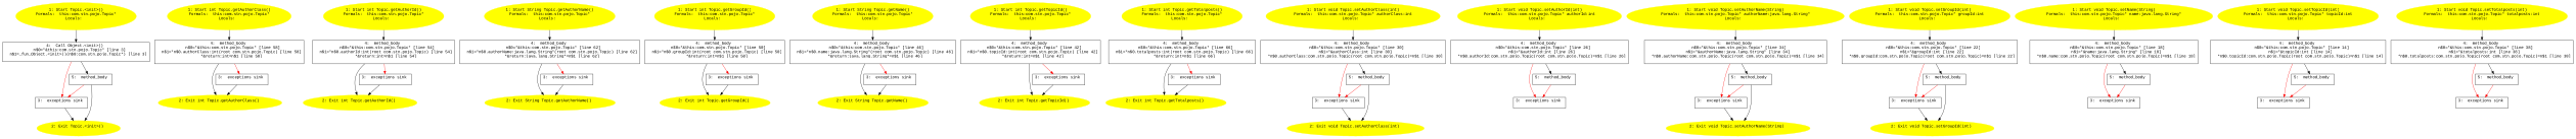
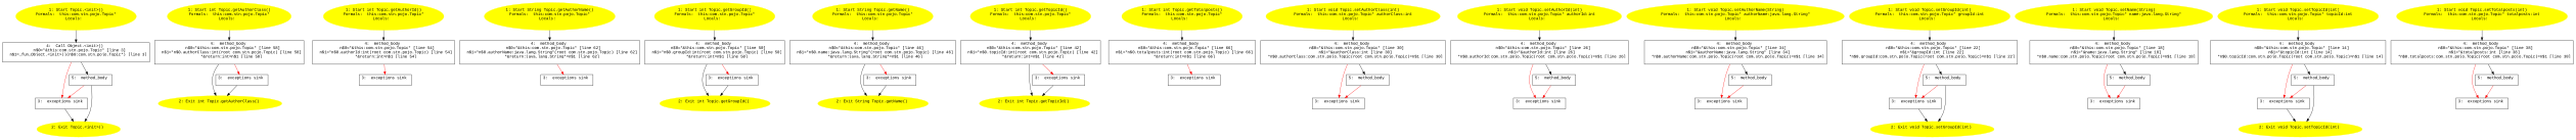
  digraph {
    fontname="Liberation Mono"
    node [fontname="Liberation Mono" shape=box]
    edge [fontname="Liberation Mono"]
    n1 [color=yellow label="1: Start Topic.<init>()\nFormals:  this:com.stn.pojo.Topic*\nLocals:  \n  " style=filled shape=""]
    n2 [label="4:  Call Object.<init>() \n   n$0=*&this:com.stn.pojo.Topic* [line 3]\n  n$1=_fun_Object.<init>()(n$0:com.stn.pojo.Topic*) [line 3]\n "]
    n3 [label="3:  exceptions sink \n  "]
    n4 [label="5:  method_body \n  "]
    n5 [color=yellow label="2: Exit Topic.<init>() \n  " style=filled shape=""]
    n6 [color=yellow label="1: Start int Topic.getAuthorClass()\nFormals:  this:com.stn.pojo.Topic*\nLocals:  \n  " style=filled shape=""]
    n7 [label="4:  method_body \n   n$0=*&this:com.stn.pojo.Topic* [line 58]\n  n$1=*n$0.authorClass:int(root com.stn.pojo.Topic) [line 58]\n  *&return:int=n$1 [line 58]\n "]
    n8 [color=yellow label="2: Exit int Topic.getAuthorClass() \n  " style=filled shape=""]
    n9 [label="3:  exceptions sink \n  "]
    n10 [color=yellow label="1: Start int Topic.getAuthorId()\nFormals:  this:com.stn.pojo.Topic*\nLocals:  \n  " style=filled shape=""]
    n11 [label="4:  method_body \n   n$0=*&this:com.stn.pojo.Topic* [line 54]\n  n$1=*n$0.authorId:int(root com.stn.pojo.Topic) [line 54]\n  *&return:int=n$1 [line 54]\n "]
-   n12 [color=yellow label="2: Exit int Topic.getAuthorId() \n  " style=filled shape=""]
    n13 [label="3:  exceptions sink \n  "]
    n14 [color=yellow label="1: Start String Topic.getAuthorName()\nFormals:  this:com.stn.pojo.Topic*\nLocals:  \n  " style=filled shape=""]
    n15 [label="4:  method_body \n   n$0=*&this:com.stn.pojo.Topic* [line 62]\n  n$1=*n$0.authorName:java.lang.String*(root com.stn.pojo.Topic) [line 62]\n  *&return:java.lang.String*=n$1 [line 62]\n "]
-   n16 [color=yellow label="2: Exit String Topic.getAuthorName() \n  " style=filled shape=""]
    n17 [label="3:  exceptions sink \n  "]
    n18 [color=yellow label="1: Start int Topic.getGroupId()\nFormals:  this:com.stn.pojo.Topic*\nLocals:  \n  " style=filled shape=""]
    n19 [label="4:  method_body \n   n$0=*&this:com.stn.pojo.Topic* [line 50]\n  n$1=*n$0.groupId:int(root com.stn.pojo.Topic) [line 50]\n  *&return:int=n$1 [line 50]\n "]
    n20 [color=yellow label="2: Exit int Topic.getGroupId() \n  " style=filled shape=""]
    n21 [label="3:  exceptions sink \n  "]
    n22 [color=yellow label="1: Start String Topic.getName()\nFormals:  this:com.stn.pojo.Topic*\nLocals:  \n  " style=filled shape=""]
    n23 [label="4:  method_body \n   n$0=*&this:com.stn.pojo.Topic* [line 46]\n  n$1=*n$0.name:java.lang.String*(root com.stn.pojo.Topic) [line 46]\n  *&return:java.lang.String*=n$1 [line 46]\n "]
    n24 [color=yellow label="2: Exit String Topic.getName() \n  " style=filled shape=""]
    n25 [label="3:  exceptions sink \n  "]
    n26 [color=yellow label="1: Start int Topic.getTopicId()\nFormals:  this:com.stn.pojo.Topic*\nLocals:  \n  " style=filled shape=""]
    n27 [label="4:  method_body \n   n$0=*&this:com.stn.pojo.Topic* [line 42]\n  n$1=*n$0.topicId:int(root com.stn.pojo.Topic) [line 42]\n  *&return:int=n$1 [line 42]\n "]
    n28 [color=yellow label="2: Exit int Topic.getTopicId() \n  " style=filled shape=""]
    n29 [label="3:  exceptions sink \n  "]
    n30 [color=yellow label="1: Start int Topic.getTotalposts()\nFormals:  this:com.stn.pojo.Topic*\nLocals:  \n  " style=filled shape=""]
    n31 [label="4:  method_body \n   n$0=*&this:com.stn.pojo.Topic* [line 66]\n  n$1=*n$0.totalposts:int(root com.stn.pojo.Topic) [line 66]\n  *&return:int=n$1 [line 66]\n "]
-   n32 [color=yellow label="2: Exit int Topic.getTotalposts() \n  " style=filled shape=""]
    n33 [label="3:  exceptions sink \n  "]
    n34 [color=yellow label="1: Start void Topic.setAuthorClass(int)\nFormals:  this:com.stn.pojo.Topic* authorClass:int\nLocals:  \n  " style=filled shape=""]
    n35 [label="4:  method_body \n   n$0=*&this:com.stn.pojo.Topic* [line 30]\n  n$1=*&authorClass:int [line 30]\n  *n$0.authorClass:com.stn.pojo.Topic(root com.stn.pojo.Topic)=n$1 [line 30]\n "]
    n36 [label="3:  exceptions sink \n  "]
    n37 [label="5:  method_body \n  "]
-   n38 [color=yellow label="2: Exit void Topic.setAuthorClass(int) \n  " style=filled shape=""]
    n39 [color=yellow label="1: Start void Topic.setAuthorId(int)\nFormals:  this:com.stn.pojo.Topic* authorId:int\nLocals:  \n  " style=filled shape=""]
    n40 [label="4:  method_body \n   n$0=*&this:com.stn.pojo.Topic* [line 26]\n  n$1=*&authorId:int [line 26]\n  *n$0.authorId:com.stn.pojo.Topic(root com.stn.pojo.Topic)=n$1 [line 26]\n "]
    n41 [label="3:  exceptions sink \n  "]
    n42 [label="5:  method_body \n  "]
    n43 [color=yellow label="1: Start void Topic.setAuthorName(String)\nFormals:  this:com.stn.pojo.Topic* authorName:java.lang.String*\nLocals:  \n  " style=filled shape=""]
    n44 [label="4:  method_body \n   n$0=*&this:com.stn.pojo.Topic* [line 34]\n  n$1=*&authorName:java.lang.String* [line 34]\n  *n$0.authorName:com.stn.pojo.Topic(root com.stn.pojo.Topic)=n$1 [line 34]\n "]
    n45 [label="3:  exceptions sink \n  "]
    n46 [label="5:  method_body \n  "]
-   n47 [color=yellow label="2: Exit void Topic.setAuthorName(String) \n  " style=filled shape=""]
    n48 [color=yellow label="1: Start void Topic.setGroupId(int)\nFormals:  this:com.stn.pojo.Topic* groupId:int\nLocals:  \n  " style=filled shape=""]
    n49 [label="4:  method_body \n   n$0=*&this:com.stn.pojo.Topic* [line 22]\n  n$1=*&groupId:int [line 22]\n  *n$0.groupId:com.stn.pojo.Topic(root com.stn.pojo.Topic)=n$1 [line 22]\n "]
    n50 [label="3:  exceptions sink \n  "]
    n51 [label="5:  method_body \n  "]
    n52 [color=yellow label="2: Exit void Topic.setGroupId(int) \n  " style=filled shape=""]
    n53 [color=yellow label="1: Start void Topic.setName(String)\nFormals:  this:com.stn.pojo.Topic* name:java.lang.String*\nLocals:  \n  " style=filled shape=""]
    n54 [label="4:  method_body \n   n$0=*&this:com.stn.pojo.Topic* [line 18]\n  n$1=*&name:java.lang.String* [line 18]\n  *n$0.name:com.stn.pojo.Topic(root com.stn.pojo.Topic)=n$1 [line 18]\n "]
    n55 [label="3:  exceptions sink \n  "]
    n56 [label="5:  method_body \n  "]
    n57 [color=yellow label="1: Start void Topic.setTopicId(int)\nFormals:  this:com.stn.pojo.Topic* topicId:int\nLocals:  \n  " style=filled shape=""]
    n58 [label="4:  method_body \n   n$0=*&this:com.stn.pojo.Topic* [line 14]\n  n$1=*&topicId:int [line 14]\n  *n$0.topicId:com.stn.pojo.Topic(root com.stn.pojo.Topic)=n$1 [line 14]\n "]
    n59 [label="3:  exceptions sink \n  "]
    n60 [label="5:  method_body \n  "]
+   n61 [color=yellow label="2: Exit void Topic.setTopicId(int) \n  " style=filled shape=""]
    n62 [color=yellow label="1: Start void Topic.setTotalposts(int)\nFormals:  this:com.stn.pojo.Topic* totalposts:int\nLocals:  \n  " style=filled shape=""]
    n63 [label="4:  method_body \n   n$0=*&this:com.stn.pojo.Topic* [line 38]\n  n$1=*&totalposts:int [line 38]\n  *n$0.totalposts:com.stn.pojo.Topic(root com.stn.pojo.Topic)=n$1 [line 38]\n "]
    n64 [label="3:  exceptions sink \n  "]
    n65 [label="5:  method_body \n  "]
    n1 -> n2
    n2 -> n3 [color=red]
    n2 -> n4
    n3 -> n5
    n4 -> n3 [color=red]
    n4 -> n5
    n6 -> n7
    n7 -> n8
    n7 -> n9 [color=red]
    n9 -> n8
    n10 -> n11
-   n11 -> n12
    n11 -> n13 [color=red]
-   n13 -> n12
    n14 -> n15
-   n15 -> n16
    n15 -> n17 [color=red]
-   n17 -> n16
    n18 -> n19
    n19 -> n20
    n19 -> n21 [color=red]
    n21 -> n20
    n22 -> n23
    n23 -> n24
    n23 -> n25 [color=red]
    n25 -> n24
    n26 -> n27
    n27 -> n28
    n27 -> n29 [color=red]
    n29 -> n28
    n30 -> n31
-   n31 -> n32
    n31 -> n33 [color=red]
-   n33 -> n32
    n34 -> n35
    n35 -> n36 [color=red]
    n35 -> n37
-   n36 -> n38
    n37 -> n36 [color=red]
-   n37 -> n38
    n39 -> n40
    n40 -> n41 [color=red]
    n40 -> n42
    n42 -> n41 [color=red]
    n43 -> n44
    n44 -> n45 [color=red]
    n44 -> n46
-   n45 -> n47
    n46 -> n45 [color=red]
-   n46 -> n47
    n48 -> n49
    n49 -> n50 [color=red]
    n49 -> n51
    n50 -> n52
    n51 -> n50 [color=red]
    n51 -> n52
    n53 -> n54
    n54 -> n55 [color=red]
    n54 -> n56
    n56 -> n55 [color=red]
    n57 -> n58
    n58 -> n59 [color=red]
    n58 -> n60
+   n59 -> n61
    n60 -> n59 [color=red]
+   n60 -> n61
    n62 -> n63
    n63 -> n64 [color=red]
    n63 -> n65
    n65 -> n64 [color=red]
  }
